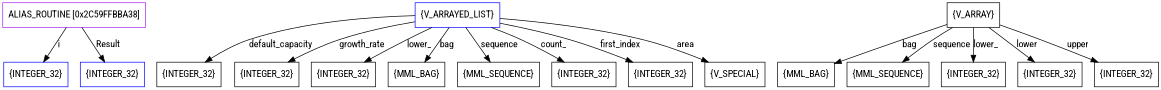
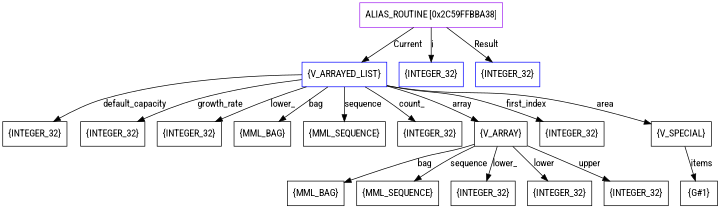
  digraph {
    fontname="Roboto Condensed"
    node [fontname="Roboto Condensed" shape=box]
    edge [fontname="Roboto Condensed"]
    n1 [color=purple label=<ALIAS_ROUTINE [0x2C59FFBBA38]>]
    n2 [color=blue label=<{V_ARRAYED_LIST}>]
    n3 [color=blue label=<{INTEGER_32}>]
    n4 [color=blue label=<{INTEGER_32}>]
    n5 [label=<{INTEGER_32}>]
    n6 [label=<{INTEGER_32}>]
    n7 [label=<{INTEGER_32}>]
    n8 [label=<{MML_BAG}>]
    n9 [label=<{MML_SEQUENCE}>]
    n10 [label=<{INTEGER_32}>]
    n11 [label=<{V_ARRAY}>]
    n12 [label=<{INTEGER_32}>]
    n13 [label=<{V_SPECIAL}>]
    n14 [label=<{MML_BAG}>]
    n15 [label=<{MML_SEQUENCE}>]
    n16 [label=<{INTEGER_32}>]
    n17 [label=<{INTEGER_32}>]
    n18 [label=<{INTEGER_32}>]
+   n19 [label=<{G#1}>]
+   n1 -> n2 [label=<Current>]
    n1 -> n3 [label=<i>]
    n1 -> n4 [label=<Result>]
    n2 -> n5 [label=<default_capacity>]
    n2 -> n6 [label=<growth_rate>]
    n2 -> n7 [label=<lower_>]
    n2 -> n8 [label=<bag>]
    n2 -> n9 [label=<sequence>]
    n2 -> n10 [label=<count_>]
+   n2 -> n11 [label=<array>]
    n2 -> n12 [label=<first_index>]
    n2 -> n13 [label=<area>]
    n11 -> n14 [label=<bag>]
    n11 -> n15 [label=<sequence>]
    n11 -> n16 [label=<lower_>]
    n11 -> n17 [label=<lower>]
    n11 -> n18 [label=<upper>]
+   n13 -> n19 [label=<items>]
  }
